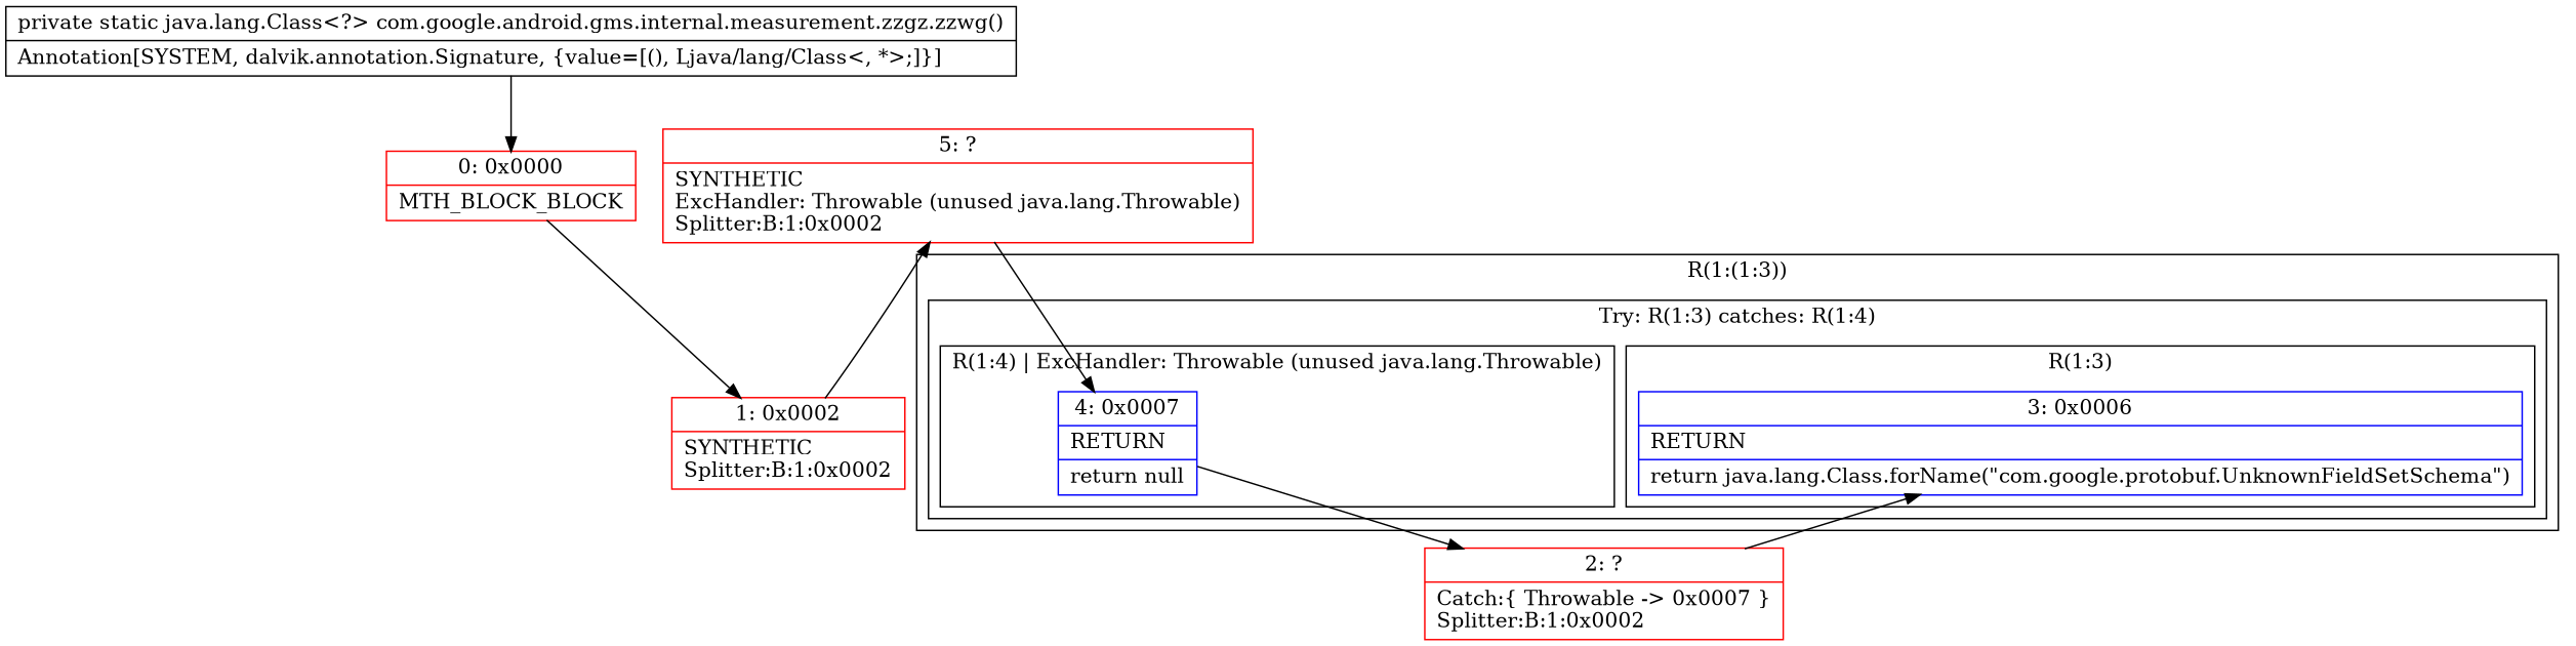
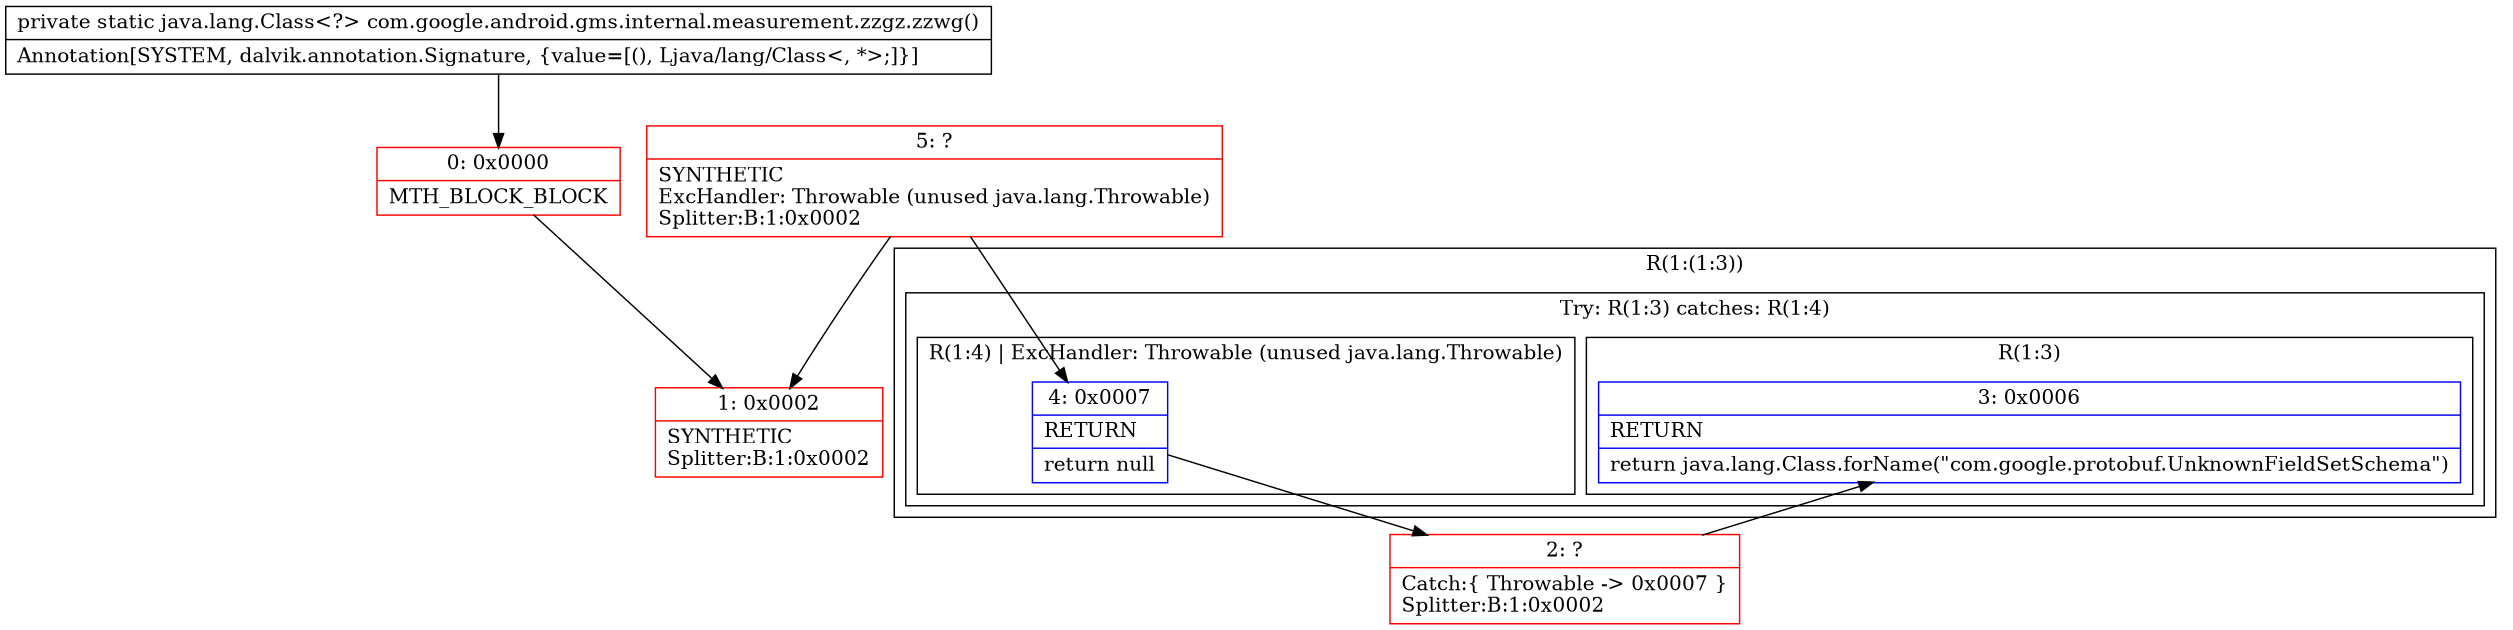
  digraph {
    node [color=red shape=record]
    n1 [color=blue label="{3\:\ 0x0006|RETURN\l|return java.lang.Class.forName(\"com.google.protobuf.UnknownFieldSetSchema\")\l}"]
    n2 [color=blue label="{4\:\ 0x0007|RETURN\l|return null\l}"]
    n3 [label="{2\:\ ?|Catch:\{ Throwable \-\> 0x0007 \}\lSplitter:B:1:0x0002\l}"]
    n4 [label="{0\:\ 0x0000|MTH_BLOCK_BLOCK\l}"]
    n5 [label="{1\:\ 0x0002|SYNTHETIC\lSplitter:B:1:0x0002\l}"]
    n6 [label="{5\:\ ?|SYNTHETIC\lExcHandler: Throwable (unused java.lang.Throwable)\lSplitter:B:1:0x0002\l}"]
    n7 [label="{private static java.lang.Class\<?\> com.google.android.gms.internal.measurement.zzgz.zzwg()  | Annotation[SYSTEM, dalvik.annotation.Signature, \{value=[(), Ljava\/lang\/Class\<, *\>;]\}]\l}" color=""]
    subgraph cluster_1 {
      label="R(1:(1:3))"
      subgraph cluster_2 {
        label="Try: R(1:3) catches: R(1:4)"
        subgraph cluster_3 {
          label="R(1:3)"
          n1
        }
        subgraph cluster_4 {
          label="R(1:4) | ExcHandler: Throwable (unused java.lang.Throwable)\l"
          n2
        }
      }
    }
    subgraph cluster_5 {
      label="R(1:4) | ExcHandler: Throwable (unused java.lang.Throwable)\l"
    }
    n2 -> n3
    n3 -> n1
    n4 -> n5
-   n5 -> n6
+   n6 -> n5
    n6 -> n2
    n7 -> n4
  }
